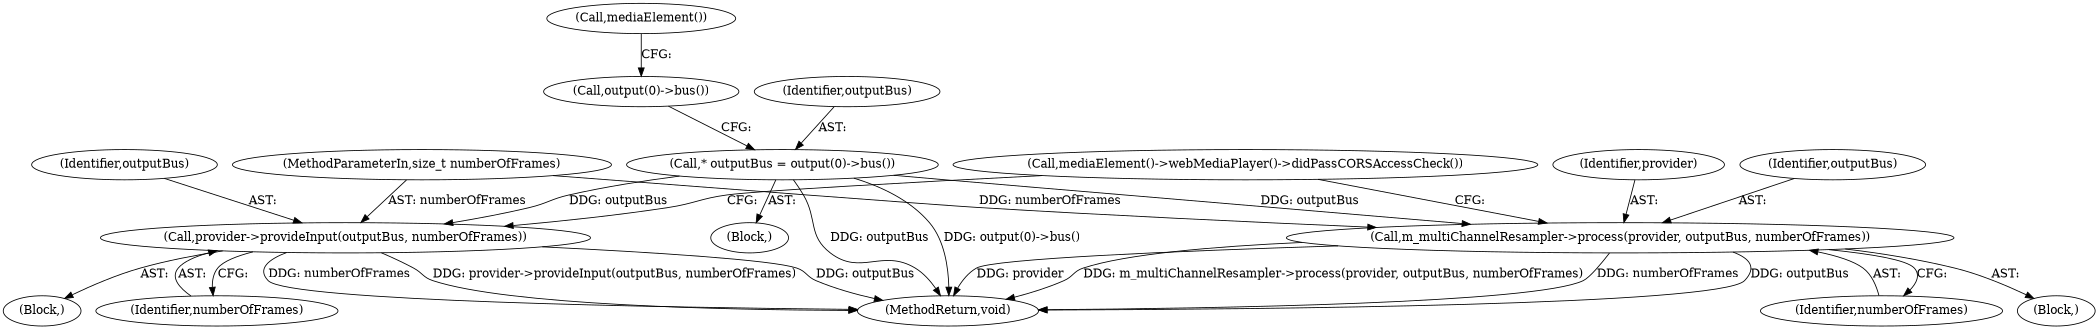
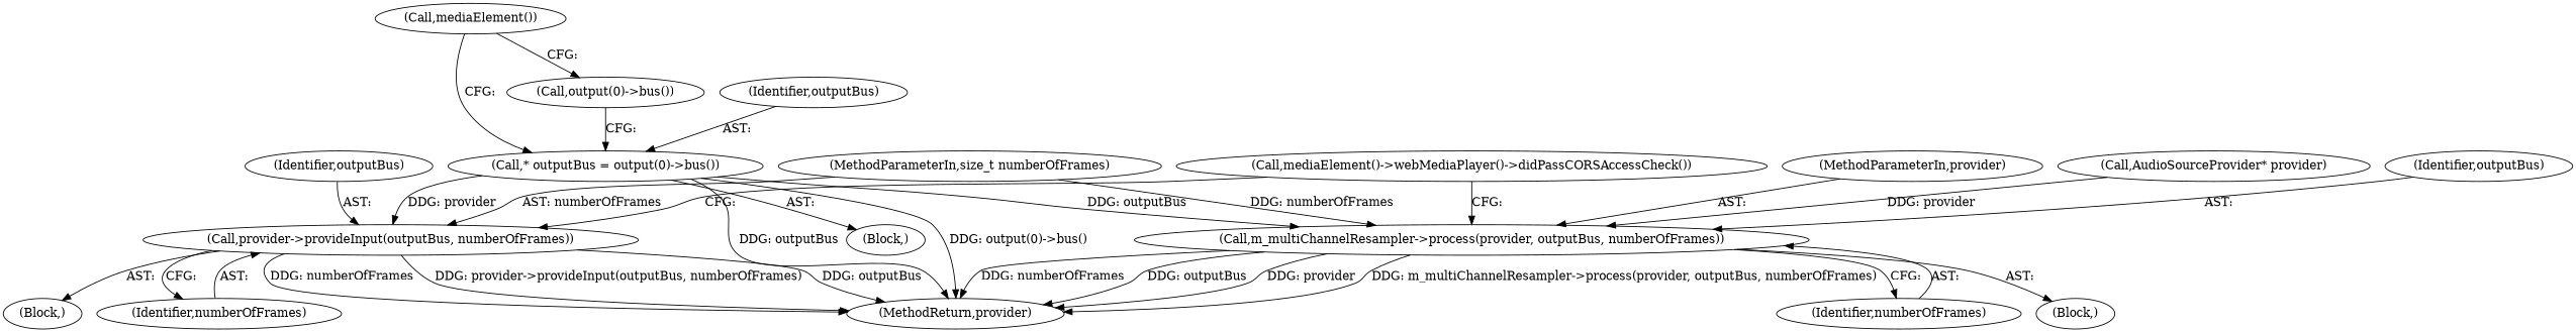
  digraph {
    n1 [label="(Call,* outputBus = output(0)->bus())"]
    n2 [label="(Call,m_multiChannelResampler->process(provider, outputBus, numberOfFrames))"]
    n3 [label="(Call,provider->provideInput(outputBus, numberOfFrames))"]
    n4 [label="(Block,)"]
-   n5 [label="(MethodReturn,void)"]
+   n5 [label="(MethodReturn,provider)"]
    n6 [label="(Block,)"]
    n7 [label="(Identifier,numberOfFrames)"]
    n8 [label="(Block,)"]
    n9 [label="(Identifier,numberOfFrames)"]
    n10 [label="(Call,output(0)->bus())"]
    n11 [label="(Identifier,outputBus)"]
-   n12 [label="(Identifier,provider)"]
+   n12 [label="(MethodParameterIn,provider)"]
    n13 [label="(Call,mediaElement())"]
    n14 [label="(Call,mediaElement()->webMediaPlayer()->didPassCORSAccessCheck())"]
    n15 [label="(MethodParameterIn,size_t numberOfFrames)"]
    n16 [label="(Identifier,outputBus)"]
+   n17 [label="(Call,AudioSourceProvider* provider)"]
    n18 [label="(Identifier,outputBus)"]
    n1 -> n2 [label="DDG: outputBus"]
-   n1 -> n3 [label="DDG: outputBus"]
+   n1 -> n3 [label="DDG: provider"]
    n1 -> n4 [label="AST: "]
    n1 -> n5 [label="DDG: outputBus"]
    n1 -> n5 [label="DDG: output(0)->bus()"]
    n2 -> n5 [label="DDG: outputBus"]
    n2 -> n5 [label="DDG: provider"]
    n2 -> n5 [label="DDG: m_multiChannelResampler->process(provider, outputBus, numberOfFrames)"]
    n2 -> n5 [label="DDG: numberOfFrames"]
    n2 -> n6 [label="AST: "]
    n2 -> n7 [label="CFG: "]
    n3 -> n5 [label="DDG: provider->provideInput(outputBus, numberOfFrames)"]
    n3 -> n5 [label="DDG: outputBus"]
    n3 -> n5 [label="DDG: numberOfFrames"]
    n3 -> n8 [label="AST: "]
    n3 -> n9 [label="CFG: "]
    n7 -> n2 [label="AST: "]
    n9 -> n3 [label="AST: "]
    n10 -> n1 [label="CFG: "]
    n11 -> n1 [label="AST: "]
    n12 -> n2 [label="AST: "]
+   n13 -> n1 [label="CFG: "]
    n13 -> n10 [label="CFG: "]
    n14 -> n2 [label="CFG: "]
    n14 -> n3 [label="CFG: "]
    n15 -> n2 [label="DDG: numberOfFrames"]
    n15 -> n3 [label="AST: numberOfFrames"]
    n16 -> n3 [label="AST: "]
+   n17 -> n2 [label="DDG: provider"]
    n18 -> n2 [label="AST: "]
  }
